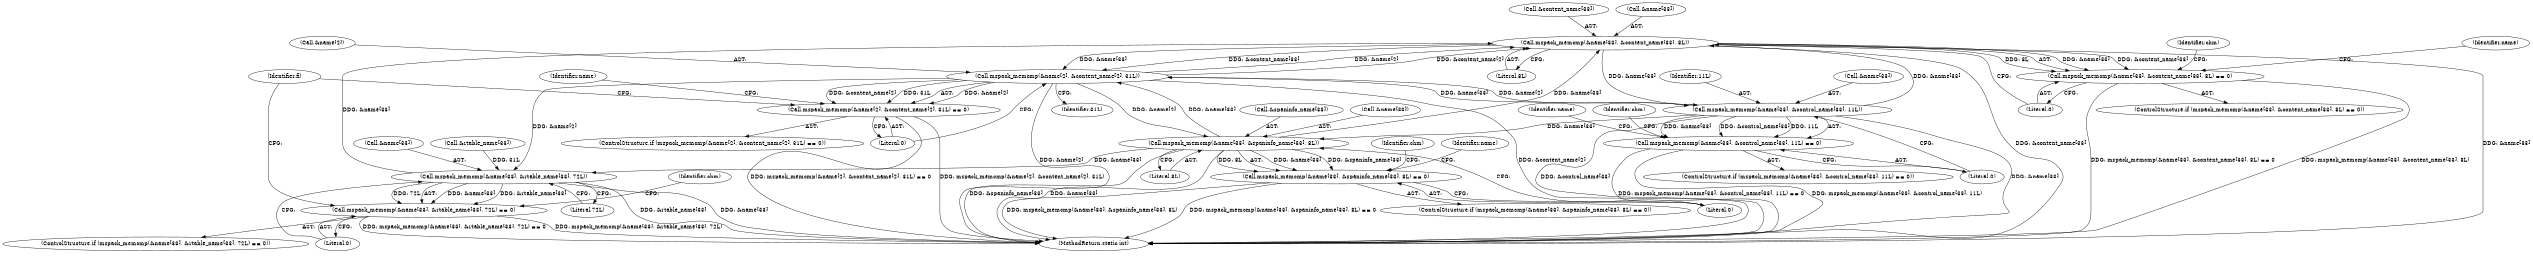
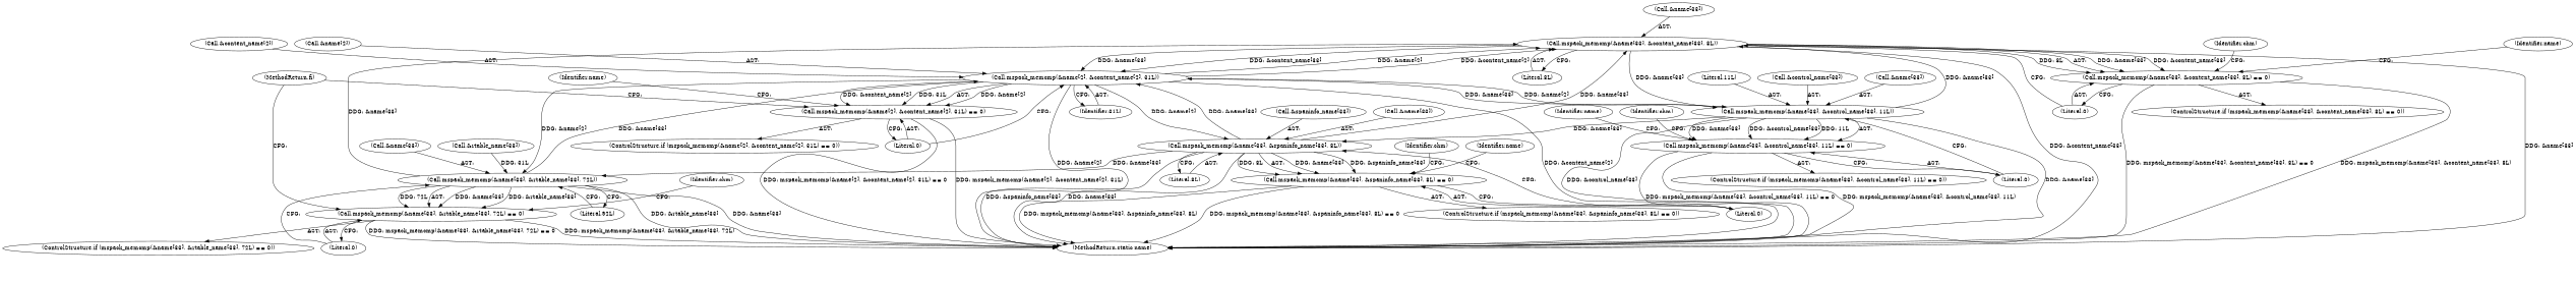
  digraph {
    n1 [label="(Call,mspack_memcmp(&name[33], &content_name[33], 8L))"]
    n2 [label="(Call,mspack_memcmp(&name[2], &content_name[2], 31L))"]
    n3 [label="(Call,mspack_memcmp(&name[33], &control_name[33], 11L))"]
    n4 [label="(Call,mspack_memcmp(&name[33], &content_name[33], 8L) == 0)"]
    n5 [label="(Literal,8L)"]
-   n6 [label="(MethodReturn,static int)"]
+   n6 [label="(MethodReturn,static name)"]
    n7 [label="(Call,mspack_memcmp(&name[33], &spaninfo_name[33], 8L))"]
    n8 [label="(Call,mspack_memcmp(&name[33], &rtable_name[33], 72L))"]
    n9 [label="(Call,mspack_memcmp(&name[2], &content_name[2], 31L) == 0)"]
    n10 [label="(Identifier,31L)"]
    n11 [label="(Call,mspack_memcmp(&name[33], &control_name[33], 11L) == 0)"]
    n12 [label="(ControlStructure,if (mspack_memcmp(&name[33], &content_name[33], 8L) == 0))"]
    n13 [label="(Literal,0)"]
    n14 [label="(Call,mspack_memcmp(&name[33], &spaninfo_name[33], 8L) == 0)"]
    n15 [label="(Literal,8L)"]
    n16 [label="(Call,mspack_memcmp(&name[33], &rtable_name[33], 72L) == 0)"]
-   n17 [label="(Literal,72L)"]
+   n17 [label="(Literal,92L)"]
    n18 [label="(ControlStructure,if (mspack_memcmp(&name[2], &content_name[2], 31L) == 0))"]
    n19 [label="(Literal,0)"]
    n20 [label="(ControlStructure,if (mspack_memcmp(&name[33], &spaninfo_name[33], 8L) == 0))"]
    n21 [label="(Literal,0)"]
    n22 [label="(ControlStructure,if (mspack_memcmp(&name[33], &control_name[33], 11L) == 0))"]
    n23 [label="(Literal,0)"]
-   n24 [label="(Identifier,11L)"]
+   n24 [label="(Literal,11L)"]
    n25 [label="(ControlStructure,if (mspack_memcmp(&name[33], &rtable_name[33], 72L) == 0))"]
    n26 [label="(Literal,0)"]
    n27 [label="(Call,&spaninfo_name[33])"]
-   n28 [label="(Call,&content_name[33])"]
-   n29 [label="(Identifier,fi)"]
+   n29 [label="(MethodReturn,fi)"]
    n30 [label="(Identifier,chm)"]
    n31 [label="(Identifier,name)"]
    n32 [label="(Identifier,chm)"]
    n33 [label="(Identifier,name)"]
    n34 [label="(Identifier,chm)"]
    n35 [label="(Call,&name[2])"]
    n36 [label="(Identifier,name)"]
    n37 [label="(Call,&name[33])"]
+   n38 [label="(Call,&content_name[2])"]
    n39 [label="(Call,&name[33])"]
    n40 [label="(Identifier,chm)"]
    n41 [label="(Call,&rtable_name[33])"]
    n42 [label="(Identifier,name)"]
    n43 [label="(Call,&name[33])"]
+   n44 [label="(Call,&control_name[33])"]
    n45 [label="(Call,&name[33])"]
    n1 -> n2 [label="DDG: &name[33]"]
    n1 -> n2 [label="DDG: &content_name[33]"]
    n1 -> n3 [label="DDG: &name[33]"]
    n1 -> n4 [label="AST: "]
    n1 -> n4 [label="DDG: &name[33]"]
    n1 -> n4 [label="DDG: &content_name[33]"]
    n1 -> n4 [label="DDG: 8L"]
    n1 -> n5 [label="CFG: "]
    n1 -> n6 [label="DDG: &name[33]"]
    n1 -> n6 [label="DDG: &content_name[33]"]
    n2 -> n1 [label="DDG: &name[2]"]
    n2 -> n1 [label="DDG: &content_name[2]"]
    n2 -> n3 [label="DDG: &name[2]"]
    n2 -> n6 [label="DDG: &name[2]"]
    n2 -> n6 [label="DDG: &content_name[2]"]
    n2 -> n7 [label="DDG: &name[2]"]
    n2 -> n8 [label="DDG: &name[2]"]
    n2 -> n9 [label="AST: "]
    n2 -> n9 [label="DDG: &name[2]"]
    n2 -> n9 [label="DDG: &content_name[2]"]
    n2 -> n9 [label="DDG: 31L"]
    n2 -> n10 [label="CFG: "]
    n3 -> n1 [label="DDG: &name[33]"]
    n3 -> n2 [label="DDG: &name[33]"]
    n3 -> n6 [label="DDG: &control_name[33]"]
    n3 -> n6 [label="DDG: &name[33]"]
    n3 -> n7 [label="DDG: &name[33]"]
    n3 -> n11 [label="AST: "]
    n3 -> n11 [label="DDG: &name[33]"]
    n3 -> n11 [label="DDG: &control_name[33]"]
    n3 -> n11 [label="DDG: 11L"]
    n4 -> n6 [label="DDG: mspack_memcmp(&name[33], &content_name[33], 8L)"]
    n4 -> n6 [label="DDG: mspack_memcmp(&name[33], &content_name[33], 8L) == 0"]
    n4 -> n12 [label="AST: "]
    n4 -> n13 [label="CFG: "]
    n5 -> n1 [label="AST: "]
    n7 -> n1 [label="DDG: &name[33]"]
    n7 -> n2 [label="DDG: &name[33]"]
    n7 -> n6 [label="DDG: &spaninfo_name[33]"]
    n7 -> n6 [label="DDG: &name[33]"]
    n7 -> n8 [label="DDG: &name[33]"]
    n7 -> n14 [label="AST: "]
    n7 -> n14 [label="DDG: &name[33]"]
    n7 -> n14 [label="DDG: &spaninfo_name[33]"]
    n7 -> n14 [label="DDG: 8L"]
    n7 -> n15 [label="CFG: "]
    n8 -> n1 [label="DDG: &name[33]"]
+   n8 -> n2 [label="DDG: &name[33]"]
    n8 -> n6 [label="DDG: &rtable_name[33]"]
    n8 -> n6 [label="DDG: &name[33]"]
    n8 -> n16 [label="AST: "]
    n8 -> n16 [label="DDG: &name[33]"]
    n8 -> n16 [label="DDG: &rtable_name[33]"]
    n8 -> n16 [label="DDG: 72L"]
    n8 -> n17 [label="CFG: "]
    n9 -> n6 [label="DDG: mspack_memcmp(&name[2], &content_name[2], 31L) == 0"]
    n9 -> n6 [label="DDG: mspack_memcmp(&name[2], &content_name[2], 31L)"]
    n9 -> n18 [label="AST: "]
    n9 -> n19 [label="CFG: "]
+   n10 -> n2 [label="AST: "]
    n11 -> n6 [label="DDG: mspack_memcmp(&name[33], &control_name[33], 11L) == 0"]
    n11 -> n6 [label="DDG: mspack_memcmp(&name[33], &control_name[33], 11L)"]
    n11 -> n22 [label="AST: "]
    n11 -> n23 [label="CFG: "]
    n13 -> n1 [label="CFG: "]
    n13 -> n4 [label="AST: "]
    n14 -> n6 [label="DDG: mspack_memcmp(&name[33], &spaninfo_name[33], 8L)"]
    n14 -> n6 [label="DDG: mspack_memcmp(&name[33], &spaninfo_name[33], 8L) == 0"]
    n14 -> n20 [label="AST: "]
    n14 -> n21 [label="CFG: "]
    n15 -> n7 [label="AST: "]
    n16 -> n6 [label="DDG: mspack_memcmp(&name[33], &rtable_name[33], 72L) == 0"]
    n16 -> n6 [label="DDG: mspack_memcmp(&name[33], &rtable_name[33], 72L)"]
    n16 -> n25 [label="AST: "]
    n16 -> n26 [label="CFG: "]
    n17 -> n8 [label="CFG: "]
    n19 -> n2 [label="CFG: "]
    n19 -> n9 [label="AST: "]
    n21 -> n7 [label="CFG: "]
    n21 -> n14 [label="AST: "]
    n23 -> n3 [label="CFG: "]
    n23 -> n11 [label="AST: "]
    n24 -> n3 [label="AST: "]
    n26 -> n8 [label="CFG: "]
    n26 -> n16 [label="AST: "]
    n27 -> n7 [label="AST: "]
-   n28 -> n1 [label="AST: "]
    n29 -> n9 [label="CFG: "]
    n29 -> n16 [label="CFG: "]
    n30 -> n14 [label="CFG: "]
    n31 -> n14 [label="CFG: "]
    n32 -> n11 [label="CFG: "]
    n33 -> n11 [label="CFG: "]
    n34 -> n16 [label="CFG: "]
    n35 -> n2 [label="AST: "]
    n36 -> n9 [label="CFG: "]
    n37 -> n8 [label="AST: "]
+   n38 -> n2 [label="AST: "]
    n39 -> n7 [label="AST: "]
    n40 -> n4 [label="CFG: "]
    n41 -> n8 [label="DDG: 31L"]
    n42 -> n4 [label="CFG: "]
    n43 -> n1 [label="AST: "]
+   n44 -> n3 [label="AST: "]
    n45 -> n3 [label="AST: "]
  }
